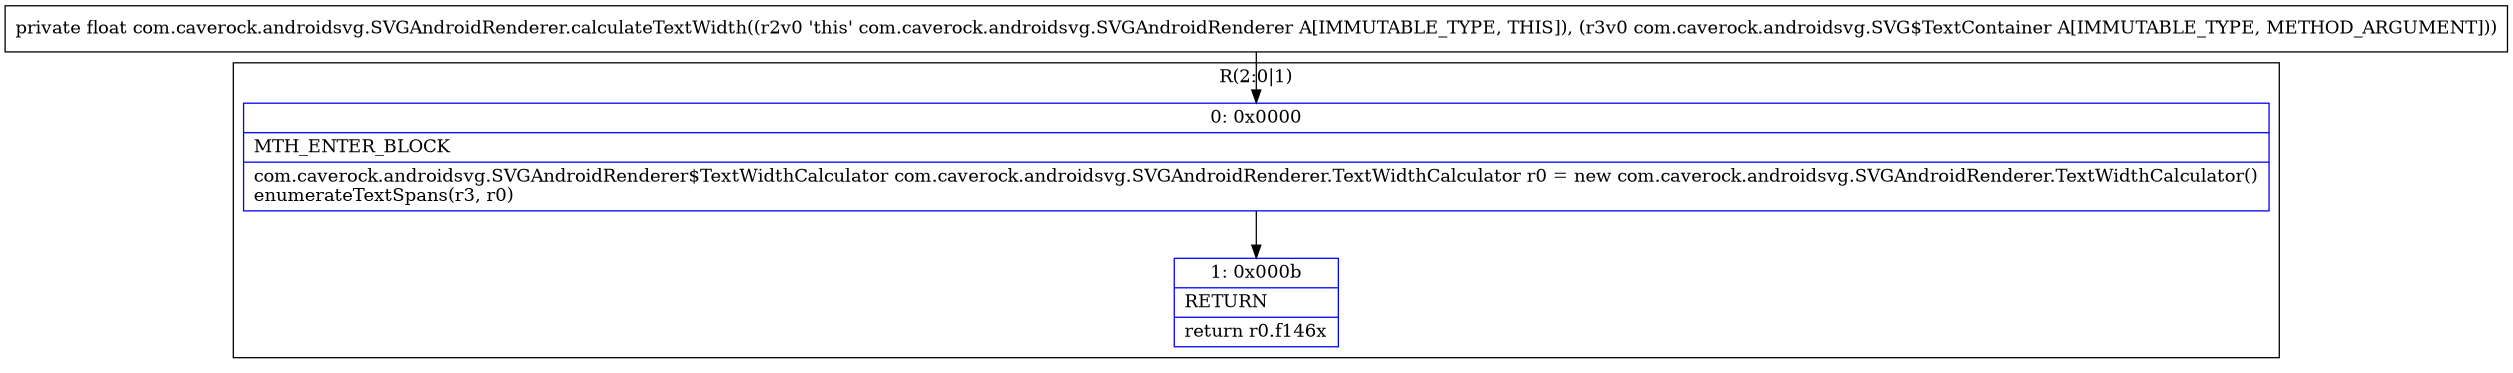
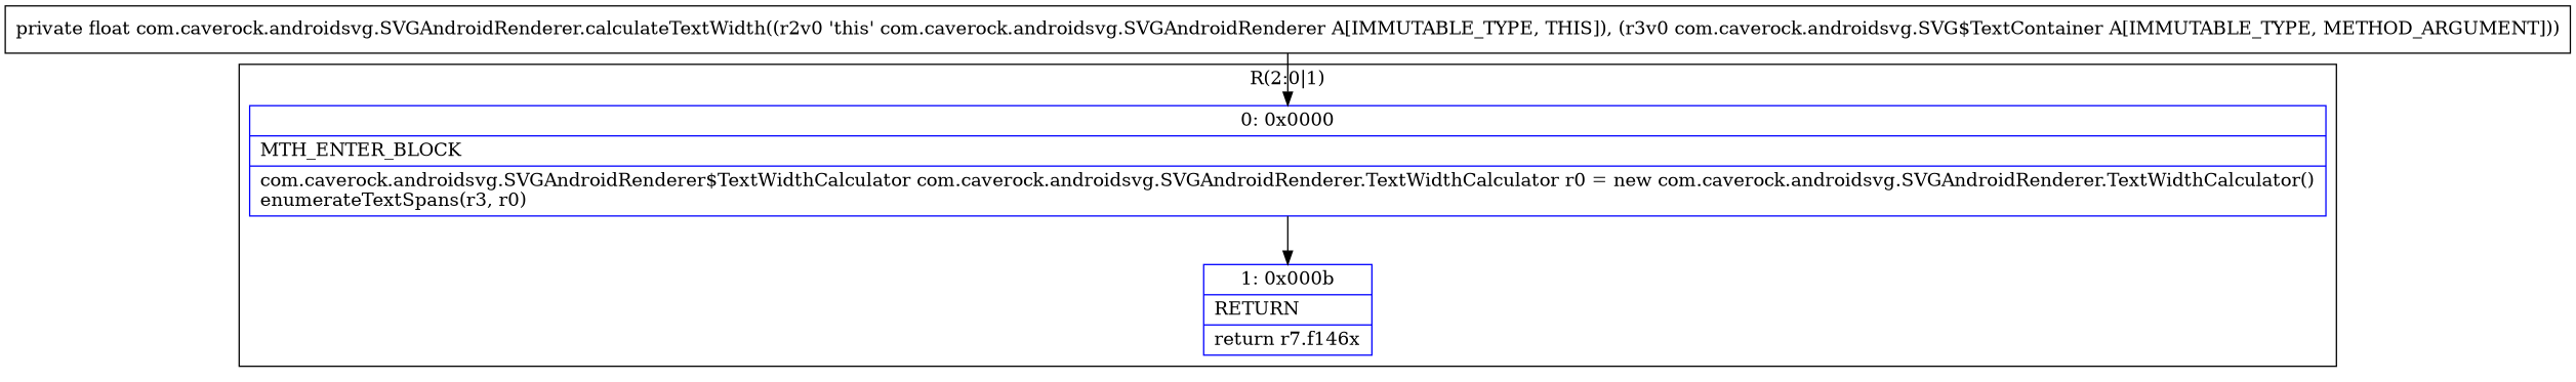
  digraph {
    node [color=blue shape=record]
    n1 [label="{0\:\ 0x0000|MTH_ENTER_BLOCK\l|com.caverock.androidsvg.SVGAndroidRenderer$TextWidthCalculator com.caverock.androidsvg.SVGAndroidRenderer.TextWidthCalculator r0 = new com.caverock.androidsvg.SVGAndroidRenderer.TextWidthCalculator()\lenumerateTextSpans(r3, r0)\l}"]
-   n2 [label="{1\:\ 0x000b|RETURN\l|return r0.f146x\l}"]
+   n2 [label="{1\:\ 0x000b|RETURN\l|return r7.f146x\l}"]
    n3 [label="{private float com.caverock.androidsvg.SVGAndroidRenderer.calculateTextWidth((r2v0 'this' com.caverock.androidsvg.SVGAndroidRenderer A[IMMUTABLE_TYPE, THIS]), (r3v0 com.caverock.androidsvg.SVG$TextContainer A[IMMUTABLE_TYPE, METHOD_ARGUMENT])) }" color=""]
    subgraph cluster_1 {
      label="R(2:0|1)"
      n1
      n2
    }
    n1 -> n2
    n3 -> n1
  }
